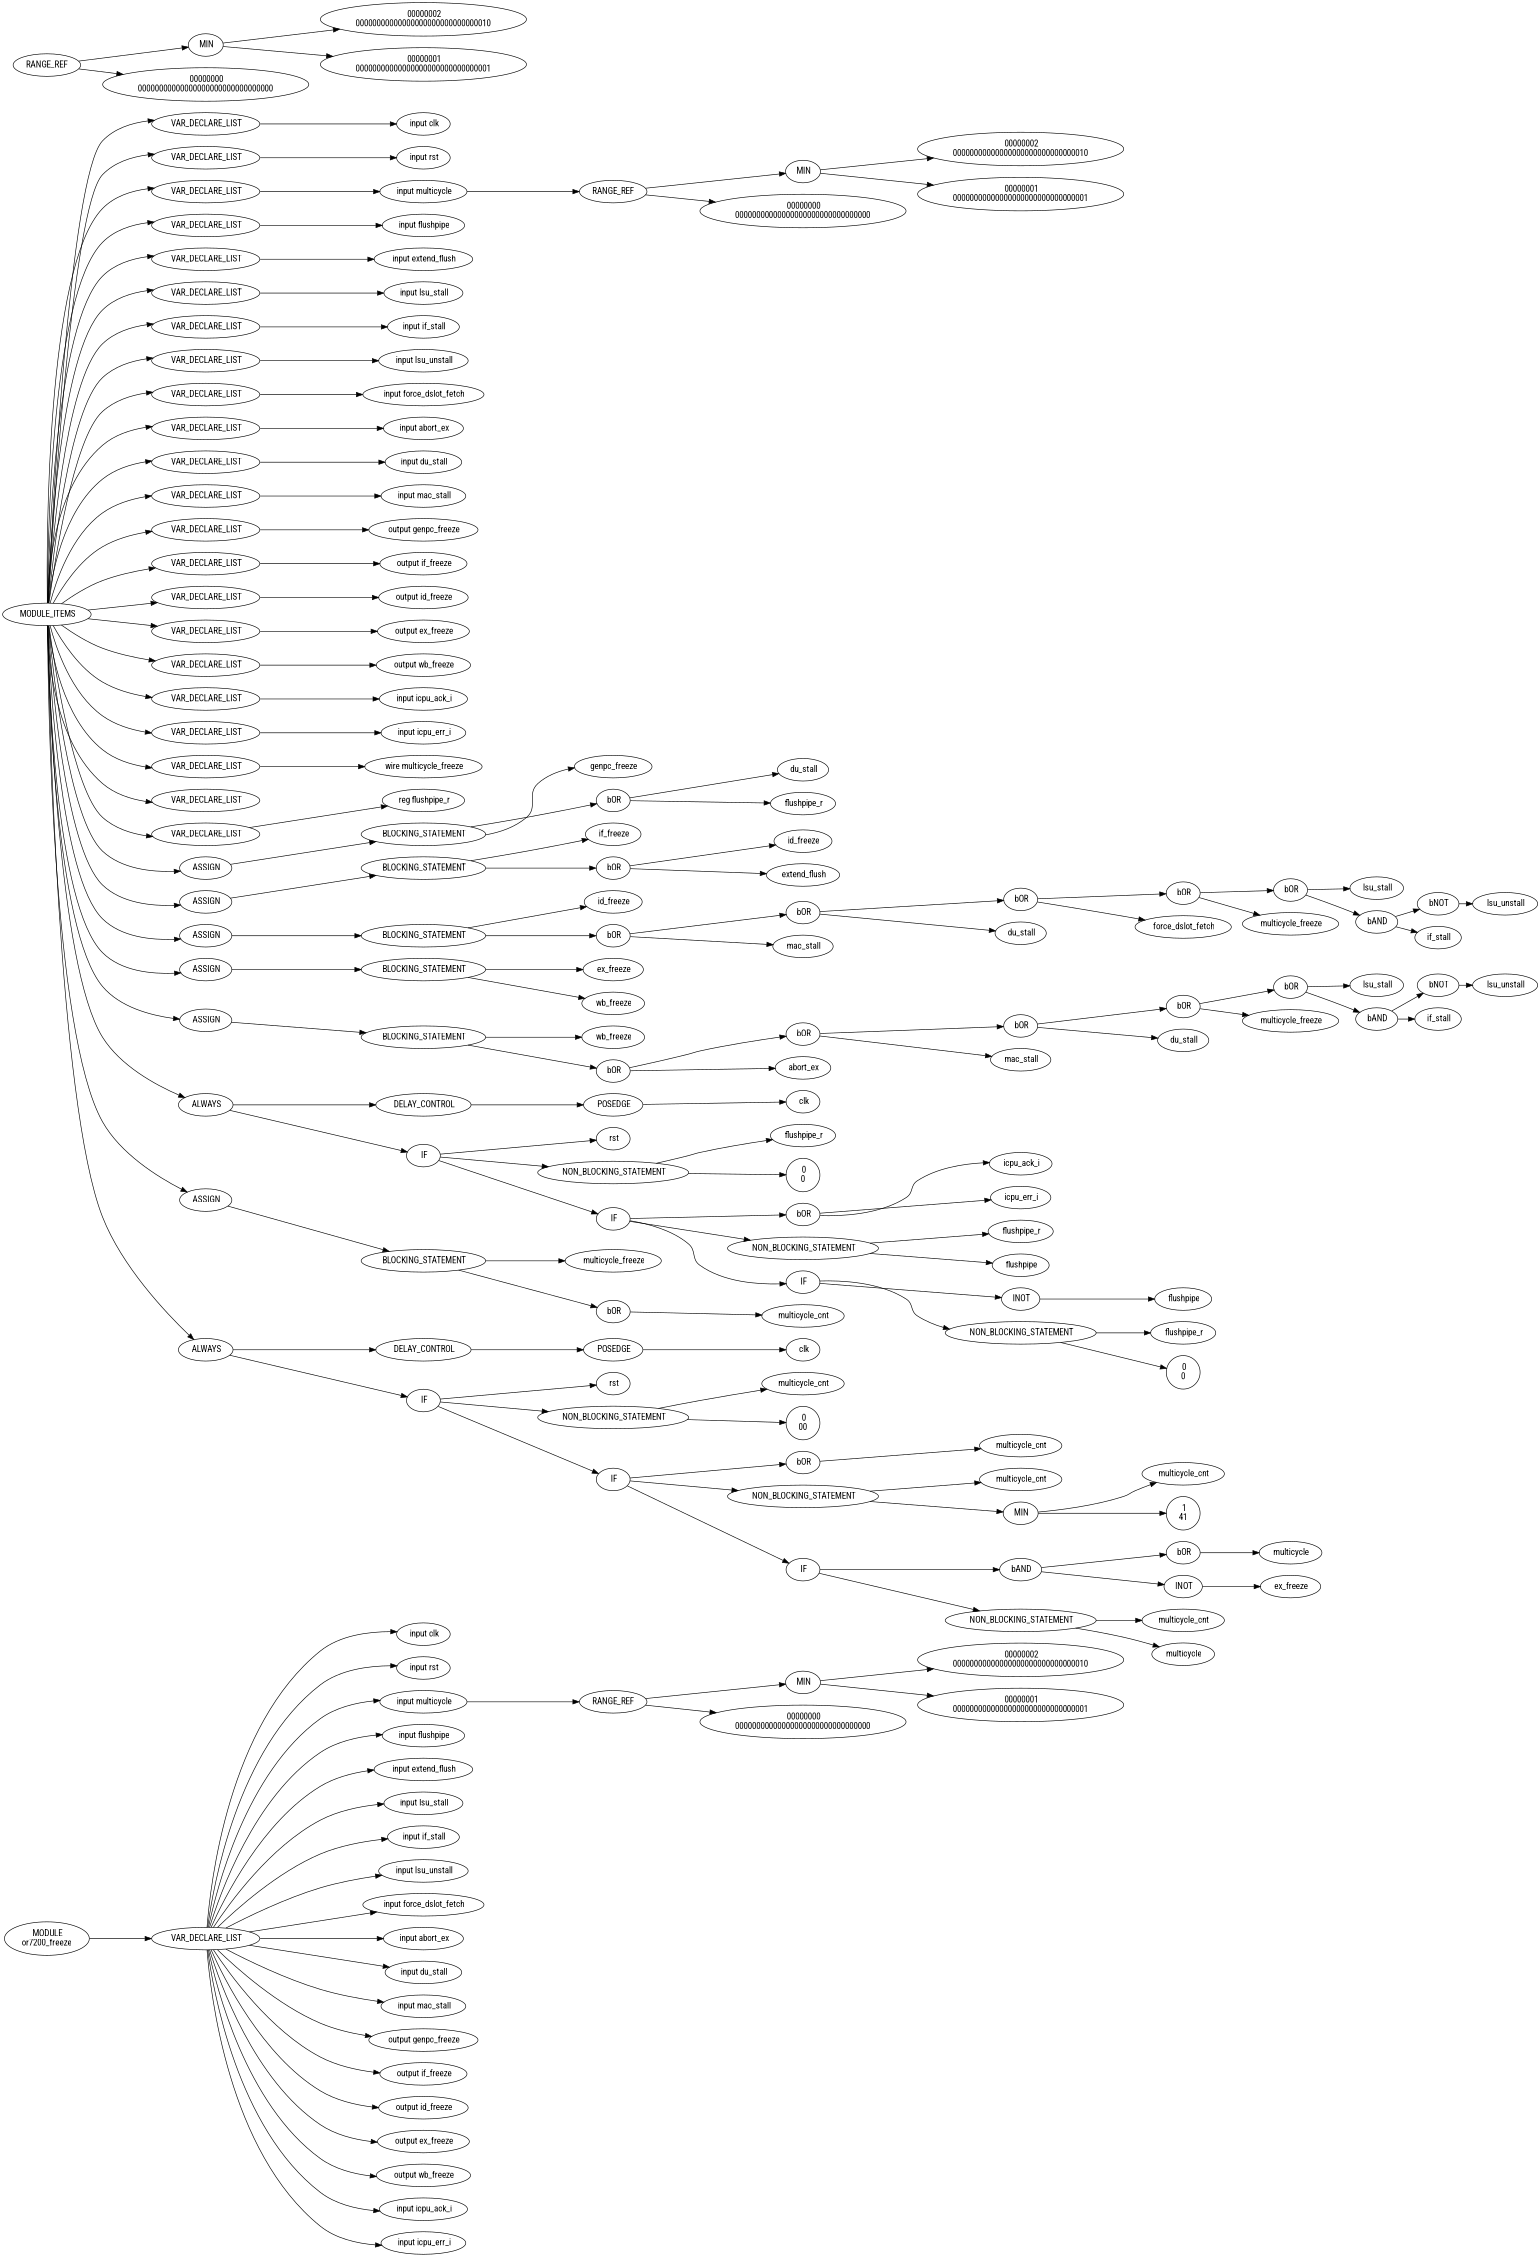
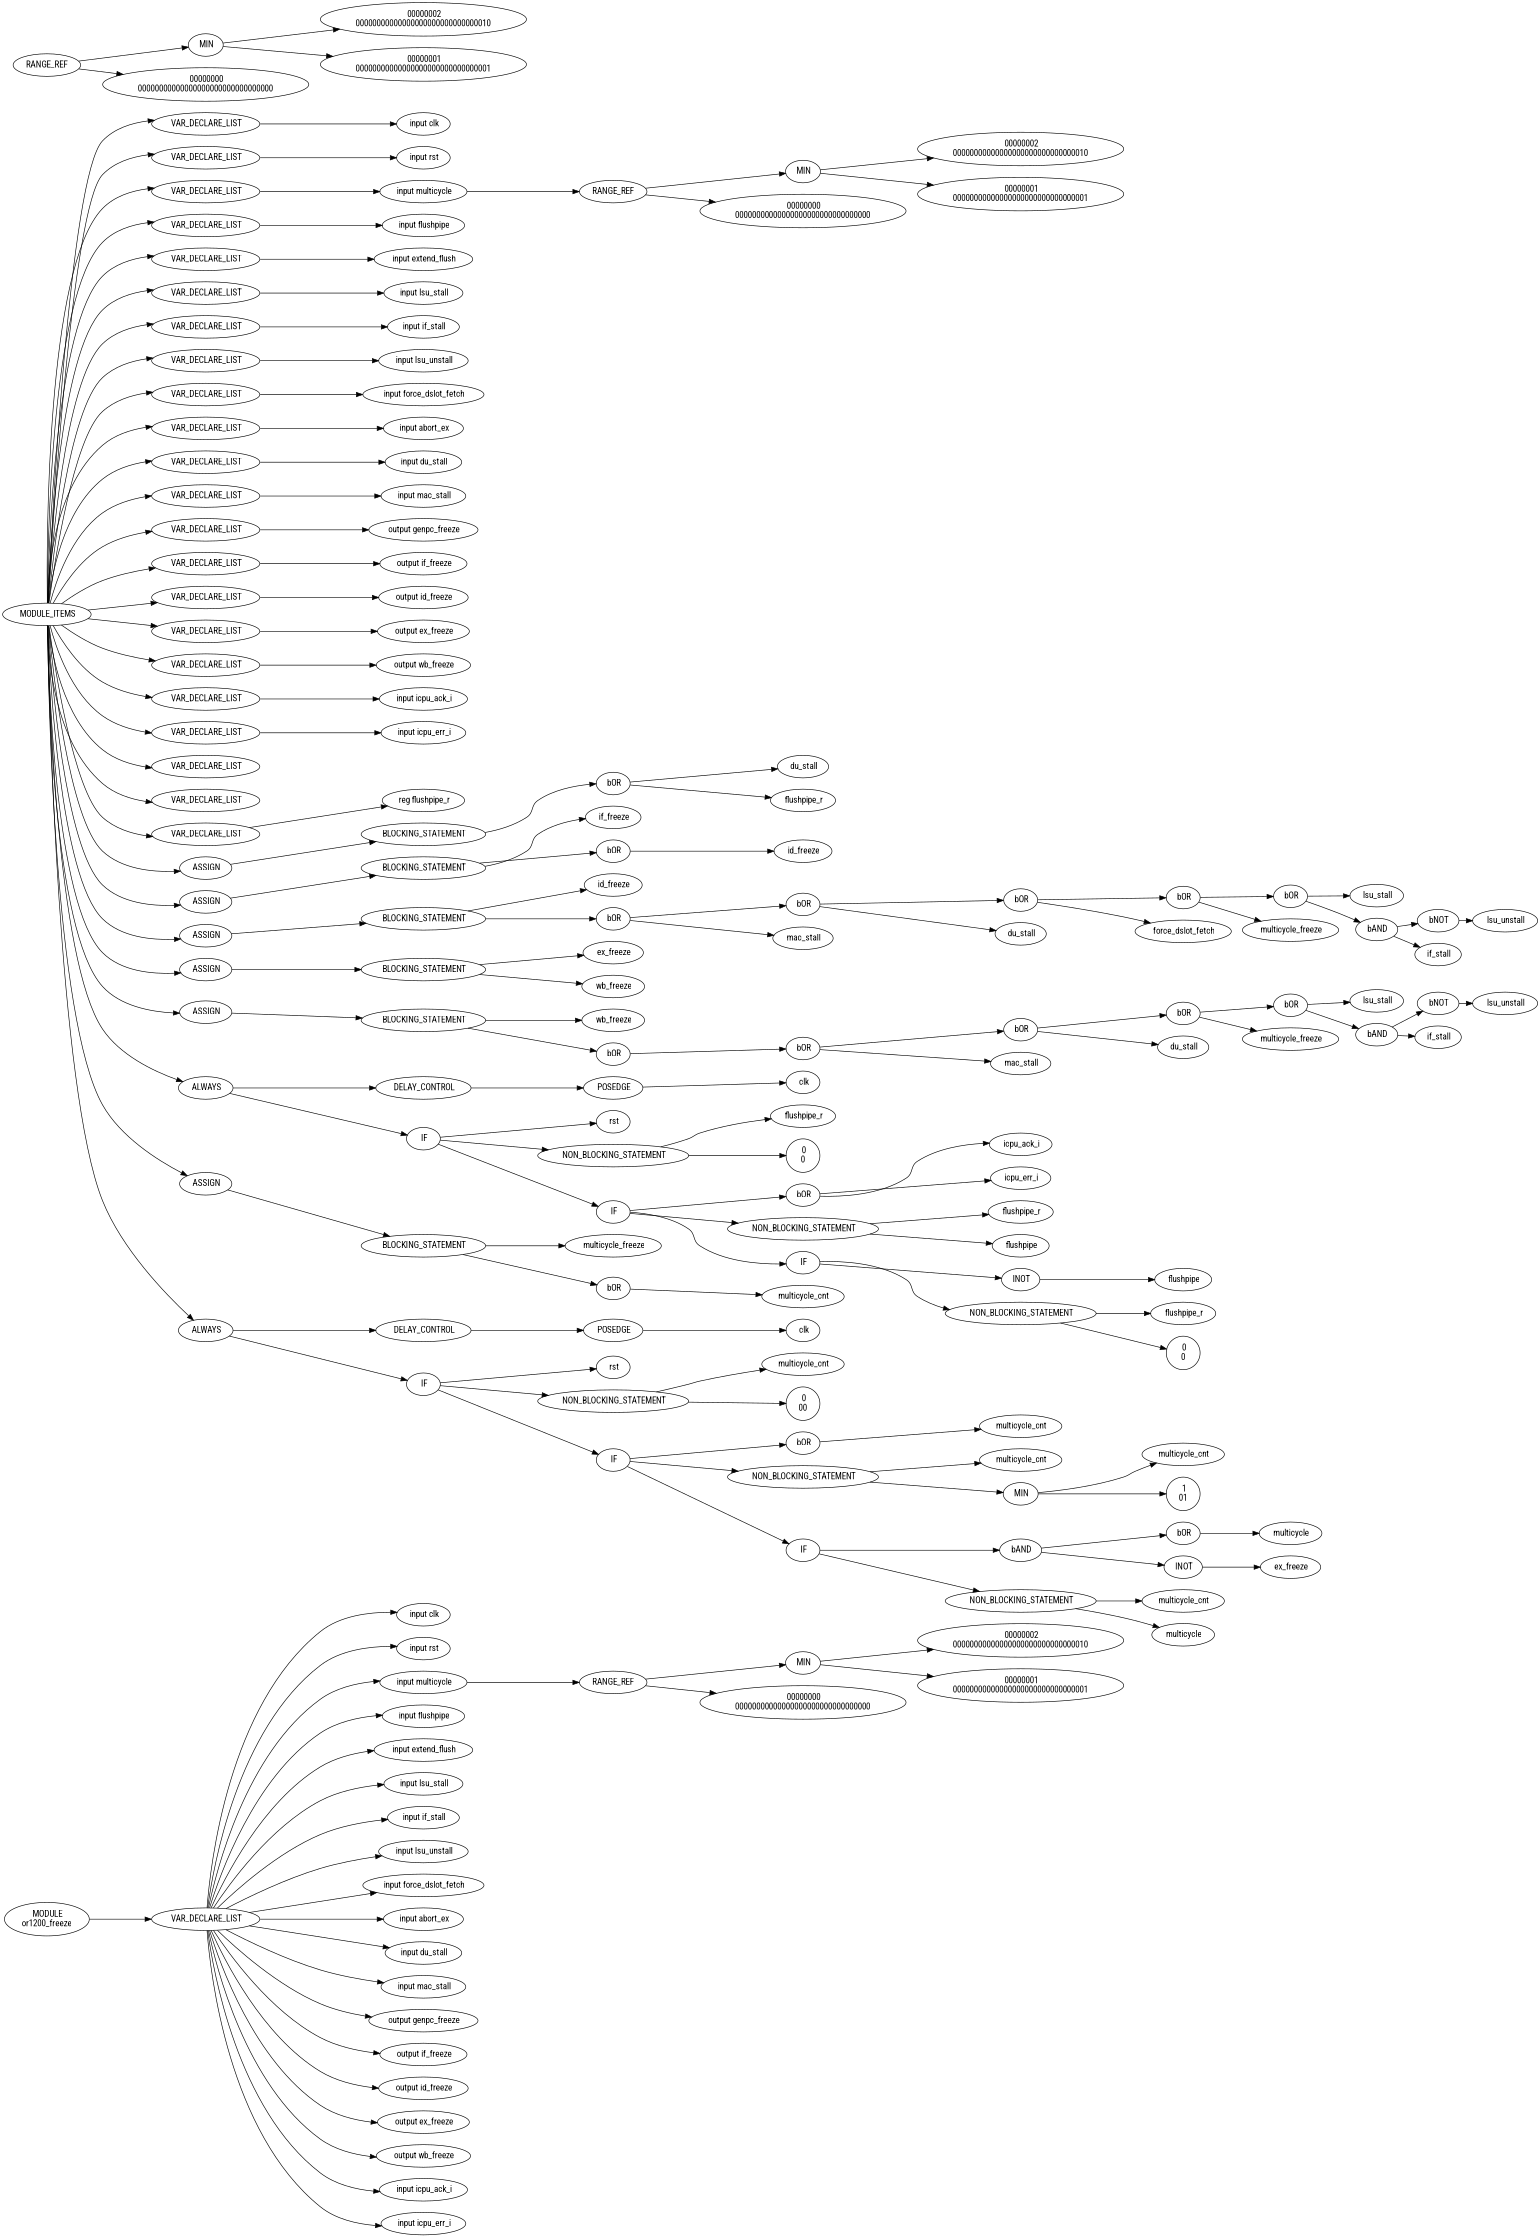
  digraph {
    fontname="Roboto Condensed"
    rankdir=LR
    ranksep=.25
    node [fontname="Roboto Condensed"]
    edge [fontname="Roboto Condensed"]
-   n1 [label=< MODULE<br/>or7200_freeze>]
+   n1 [label=< MODULE<br/>or1200_freeze>]
    n2 [label=< VAR_DECLARE_LIST>]
    n3 [label=< input clk>]
    n4 [label=< input rst>]
    n5 [label=< input multicycle>]
    n6 [label=< input flushpipe>]
    n7 [label=< input extend_flush>]
    n8 [label=< input lsu_stall>]
    n9 [label=< input if_stall>]
    n10 [label=< input lsu_unstall>]
    n11 [label=< input force_dslot_fetch>]
    n12 [label=< input abort_ex>]
    n13 [label=< input du_stall>]
    n14 [label=< input mac_stall>]
    n15 [label=< output genpc_freeze>]
    n16 [label=< output if_freeze>]
    n17 [label=< output id_freeze>]
    n18 [label=< output ex_freeze>]
    n19 [label=< output wb_freeze>]
    n20 [label=< input icpu_ack_i>]
    n21 [label=< input icpu_err_i>]
    n22 [label=< MODULE_ITEMS>]
    n23 [label=< VAR_DECLARE_LIST>]
    n24 [label=< VAR_DECLARE_LIST>]
    n25 [label=< VAR_DECLARE_LIST>]
    n26 [label=< VAR_DECLARE_LIST>]
    n27 [label=< VAR_DECLARE_LIST>]
    n28 [label=< VAR_DECLARE_LIST>]
    n29 [label=< VAR_DECLARE_LIST>]
    n30 [label=< VAR_DECLARE_LIST>]
    n31 [label=< VAR_DECLARE_LIST>]
    n32 [label=< VAR_DECLARE_LIST>]
    n33 [label=< VAR_DECLARE_LIST>]
    n34 [label=< VAR_DECLARE_LIST>]
    n35 [label=< VAR_DECLARE_LIST>]
    n36 [label=< VAR_DECLARE_LIST>]
    n37 [label=< VAR_DECLARE_LIST>]
    n38 [label=< VAR_DECLARE_LIST>]
    n39 [label=< VAR_DECLARE_LIST>]
    n40 [label=< VAR_DECLARE_LIST>]
    n41 [label=< VAR_DECLARE_LIST>]
    n42 [label=< VAR_DECLARE_LIST>]
    n43 [label=< VAR_DECLARE_LIST>]
    n44 [label=< VAR_DECLARE_LIST>]
    n45 [label=< ASSIGN>]
    n46 [label=< ASSIGN>]
    n47 [label=< ASSIGN>]
    n48 [label=< ASSIGN>]
    n49 [label=< ASSIGN>]
    n50 [label=< ALWAYS>]
    n51 [label=< ASSIGN>]
    n52 [label=< ALWAYS>]
    n53 [label=<RANGE_REF>]
    n54 [label=< MIN>]
    n55 [label=< 00000000<br/>00000000000000000000000000000000>]
    n56 [label=< 00000002<br/>00000000000000000000000000000010>]
    n57 [label=< 00000001<br/>00000000000000000000000000000001>]
    n58 [label=< input clk>]
    n59 [label=< input rst>]
    n60 [label=< input multicycle>]
    n61 [label=< input flushpipe>]
    n62 [label=< input extend_flush>]
    n63 [label=< input lsu_stall>]
    n64 [label=< input if_stall>]
    n65 [label=< input lsu_unstall>]
    n66 [label=< input force_dslot_fetch>]
    n67 [label=< input abort_ex>]
    n68 [label=< input du_stall>]
    n69 [label=< input mac_stall>]
    n70 [label=< output genpc_freeze>]
    n71 [label=< output if_freeze>]
    n72 [label=< output id_freeze>]
    n73 [label=< output ex_freeze>]
    n74 [label=< output wb_freeze>]
    n75 [label=< input icpu_ack_i>]
    n76 [label=< input icpu_err_i>]
-   n77 [label=< wire multicycle_freeze>]
    n78 [label=< reg flushpipe_r>]
    n79 [label=< BLOCKING_STATEMENT>]
    n80 [label=< BLOCKING_STATEMENT>]
    n81 [label=< BLOCKING_STATEMENT>]
    n82 [label=< BLOCKING_STATEMENT>]
    n83 [label=< BLOCKING_STATEMENT>]
    n84 [label=< DELAY_CONTROL>]
    n85 [label=< IF>]
    n86 [label=< BLOCKING_STATEMENT>]
    n87 [label=< DELAY_CONTROL>]
    n88 [label=< IF>]
    n89 [label=<RANGE_REF>]
    n90 [label=< MIN>]
    n91 [label=< 00000000<br/>00000000000000000000000000000000>]
    n92 [label=< 00000002<br/>00000000000000000000000000000010>]
    n93 [label=< 00000001<br/>00000000000000000000000000000001>]
    n94 [label=<RANGE_REF>]
    n95 [label=< MIN>]
    n96 [label=< 00000000<br/>00000000000000000000000000000000>]
    n97 [label=< 00000002<br/>00000000000000000000000000000010>]
    n98 [label=< 00000001<br/>00000000000000000000000000000001>]
-   n99 [label=< genpc_freeze>]
    n100 [label=< bOR>]
    n101 [label=< du_stall>]
    n102 [label=< flushpipe_r>]
    n103 [label=< if_freeze>]
    n104 [label=< bOR>]
    n105 [label=< id_freeze>]
-   n106 [label=< extend_flush>]
    n107 [label=< id_freeze>]
    n108 [label=< bOR>]
    n109 [label=< bOR>]
    n110 [label=< mac_stall>]
    n111 [label=< bOR>]
    n112 [label=< du_stall>]
    n113 [label=< bOR>]
    n114 [label=< force_dslot_fetch>]
    n115 [label=< bOR>]
    n116 [label=< multicycle_freeze>]
    n117 [label=< lsu_stall>]
    n118 [label=< bAND>]
    n119 [label=< bNOT>]
    n120 [label=< if_stall>]
    n121 [label=< lsu_unstall>]
    n122 [label=< ex_freeze>]
    n123 [label=< wb_freeze>]
    n124 [label=< wb_freeze>]
    n125 [label=< bOR>]
    n126 [label=< bOR>]
-   n127 [label=< abort_ex>]
    n128 [label=< bOR>]
    n129 [label=< mac_stall>]
    n130 [label=< bOR>]
    n131 [label=< du_stall>]
    n132 [label=< bOR>]
    n133 [label=< multicycle_freeze>]
    n134 [label=< lsu_stall>]
    n135 [label=< bAND>]
    n136 [label=< bNOT>]
    n137 [label=< if_stall>]
    n138 [label=< lsu_unstall>]
    n139 [label=< POSEDGE>]
    n140 [label=< rst>]
    n141 [label=< NON_BLOCKING_STATEMENT>]
    n142 [label=< IF>]
    n143 [label=< clk>]
    n144 [label=< flushpipe_r>]
    n145 [label=< 0<br/>0>]
    n146 [label=< bOR>]
    n147 [label=< NON_BLOCKING_STATEMENT>]
    n148 [label=< IF>]
    n149 [label=< icpu_ack_i>]
    n150 [label=< icpu_err_i>]
    n151 [label=< flushpipe_r>]
    n152 [label=< flushpipe>]
    n153 [label=< lNOT>]
    n154 [label=< NON_BLOCKING_STATEMENT>]
    n155 [label=< flushpipe>]
    n156 [label=< flushpipe_r>]
    n157 [label=< 0<br/>0>]
    n158 [label=< multicycle_freeze>]
    n159 [label=< bOR>]
    n160 [label=< multicycle_cnt>]
    n161 [label=< POSEDGE>]
    n162 [label=< rst>]
    n163 [label=< NON_BLOCKING_STATEMENT>]
    n164 [label=< IF>]
    n165 [label=< clk>]
    n166 [label=< multicycle_cnt>]
    n167 [label=< 0<br/>00>]
    n168 [label=< bOR>]
    n169 [label=< NON_BLOCKING_STATEMENT>]
    n170 [label=< IF>]
    n171 [label=< multicycle_cnt>]
    n172 [label=< multicycle_cnt>]
    n173 [label=< MIN>]
    n174 [label=< bAND>]
    n175 [label=< NON_BLOCKING_STATEMENT>]
    n176 [label=< multicycle_cnt>]
-   n177 [label=< 1<br/>41>]
+   n177 [label=< 1<br/>01>]
    n178 [label=< bOR>]
    n179 [label=< lNOT>]
    n180 [label=< multicycle_cnt>]
    n181 [label=< multicycle>]
    n182 [label=< multicycle>]
    n183 [label=< ex_freeze>]
    n1 -> n2
    n2 -> n3
    n2 -> n4
    n2 -> n5
    n2 -> n6
    n2 -> n7
    n2 -> n8
    n2 -> n9
    n2 -> n10
    n2 -> n11
    n2 -> n12
    n2 -> n13
    n2 -> n14
    n2 -> n15
    n2 -> n16
    n2 -> n17
    n2 -> n18
    n2 -> n19
    n2 -> n20
    n2 -> n21
    n5 -> n53
    n22 -> n23
    n22 -> n24
    n22 -> n25
    n22 -> n26
    n22 -> n27
    n22 -> n28
    n22 -> n29
    n22 -> n30
    n22 -> n31
    n22 -> n32
    n22 -> n33
    n22 -> n34
    n22 -> n35
    n22 -> n36
    n22 -> n37
    n22 -> n38
    n22 -> n39
    n22 -> n40
    n22 -> n41
    n22 -> n42
    n22 -> n43
    n22 -> n44
    n22 -> n45
    n22 -> n46
    n22 -> n47
    n22 -> n48
    n22 -> n49
    n22 -> n50
    n22 -> n51
    n22 -> n52
    n23 -> n58
    n24 -> n59
    n25 -> n60
    n26 -> n61
    n27 -> n62
    n28 -> n63
    n29 -> n64
    n30 -> n65
    n31 -> n66
    n32 -> n67
    n33 -> n68
    n34 -> n69
    n35 -> n70
    n36 -> n71
    n37 -> n72
    n38 -> n73
    n39 -> n74
    n40 -> n75
    n41 -> n76
-   n42 -> n77
    n44 -> n78
    n45 -> n79
    n46 -> n80
    n47 -> n81
    n48 -> n82
    n49 -> n83
    n50 -> n84
    n50 -> n85
    n51 -> n86
    n52 -> n87
    n52 -> n88
    n53 -> n54
    n53 -> n55
    n54 -> n56
    n54 -> n57
    n60 -> n89
-   n79 -> n99
    n79 -> n100
    n80 -> n103
    n80 -> n104
    n81 -> n107
    n81 -> n108
    n82 -> n122
    n82 -> n123
    n83 -> n124
    n83 -> n125
    n84 -> n139
    n85 -> n140
    n85 -> n141
    n85 -> n142
    n86 -> n158
    n86 -> n159
    n87 -> n161
    n88 -> n162
    n88 -> n163
    n88 -> n164
    n89 -> n90
    n89 -> n91
    n90 -> n92
    n90 -> n93
    n94 -> n95
    n94 -> n96
    n95 -> n97
    n95 -> n98
    n100 -> n101
    n100 -> n102
    n104 -> n105
-   n104 -> n106
    n108 -> n109
    n108 -> n110
    n109 -> n111
    n109 -> n112
    n111 -> n113
    n111 -> n114
    n113 -> n115
    n113 -> n116
    n115 -> n117
    n115 -> n118
    n118 -> n119
    n118 -> n120
    n119 -> n121
    n125 -> n126
-   n125 -> n127
    n126 -> n128
    n126 -> n129
    n128 -> n130
    n128 -> n131
    n130 -> n132
    n130 -> n133
    n132 -> n134
    n132 -> n135
    n135 -> n136
    n135 -> n137
    n136 -> n138
    n139 -> n143
    n141 -> n144
    n141 -> n145
    n142 -> n146
    n142 -> n147
    n142 -> n148
    n146 -> n149
    n146 -> n150
    n147 -> n151
    n147 -> n152
    n148 -> n153
    n148 -> n154
    n153 -> n155
    n154 -> n156
    n154 -> n157
    n159 -> n160
    n161 -> n165
    n163 -> n166
    n163 -> n167
    n164 -> n168
    n164 -> n169
    n164 -> n170
    n168 -> n171
    n169 -> n172
    n169 -> n173
    n170 -> n174
    n170 -> n175
    n173 -> n176
    n173 -> n177
    n174 -> n178
    n174 -> n179
    n175 -> n180
    n175 -> n181
    n178 -> n182
    n179 -> n183
  }
